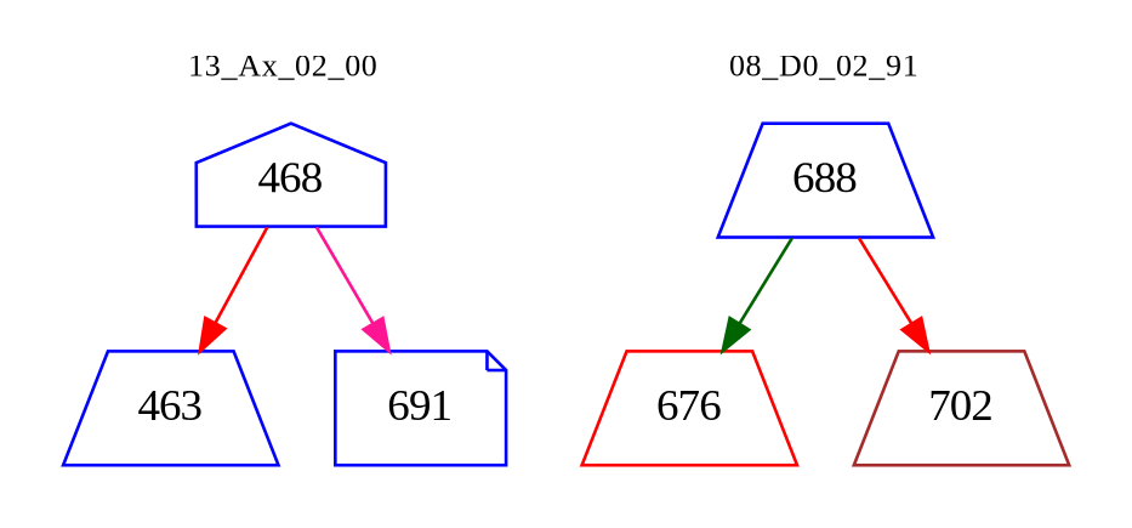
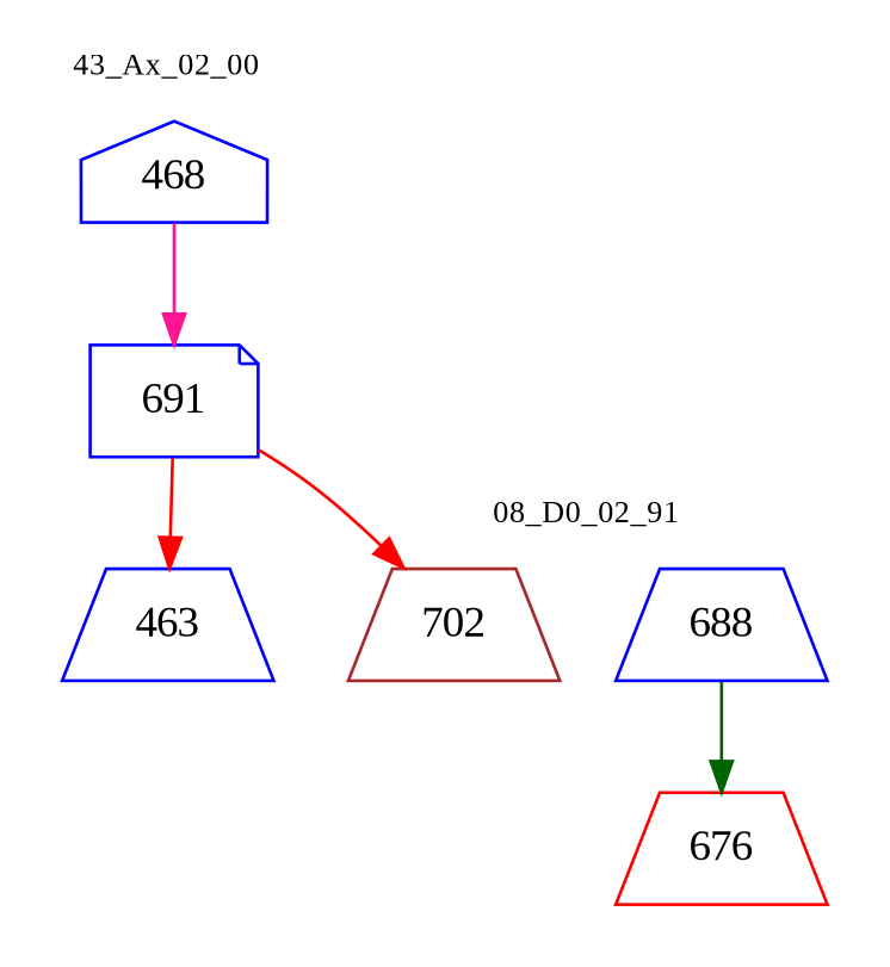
  digraph {
    fontname="Liberation Serif"
    node [color=blue fontname="Liberation Serif" shape=trapezium]
    edge [color=red fontname="Liberation Serif"]
    n1 [label=468 shape=house]
    n2 [label=463]
    n3 [label=691 shape=note]
    n4 [label=688]
    n5 [color=red label=676]
    n6 [color=brown label=702]
    subgraph cluster_1 {
      color=white
      fontsize=10
-     label="13_Ax_02_00"
+     label="43_Ax_02_00"
      n1
      n2
      n3
    }
    subgraph cluster_2 {
      color=white
      fontsize=10
      label="08_D0_02_91"
      n4
      n5
      n6
    }
-   n1 -> n2
+   n3 -> n2
    n1 -> n3 [color=deeppink]
    n4 -> n5 [color=darkgreen]
-   n4 -> n6
+   n3 -> n6
  }
